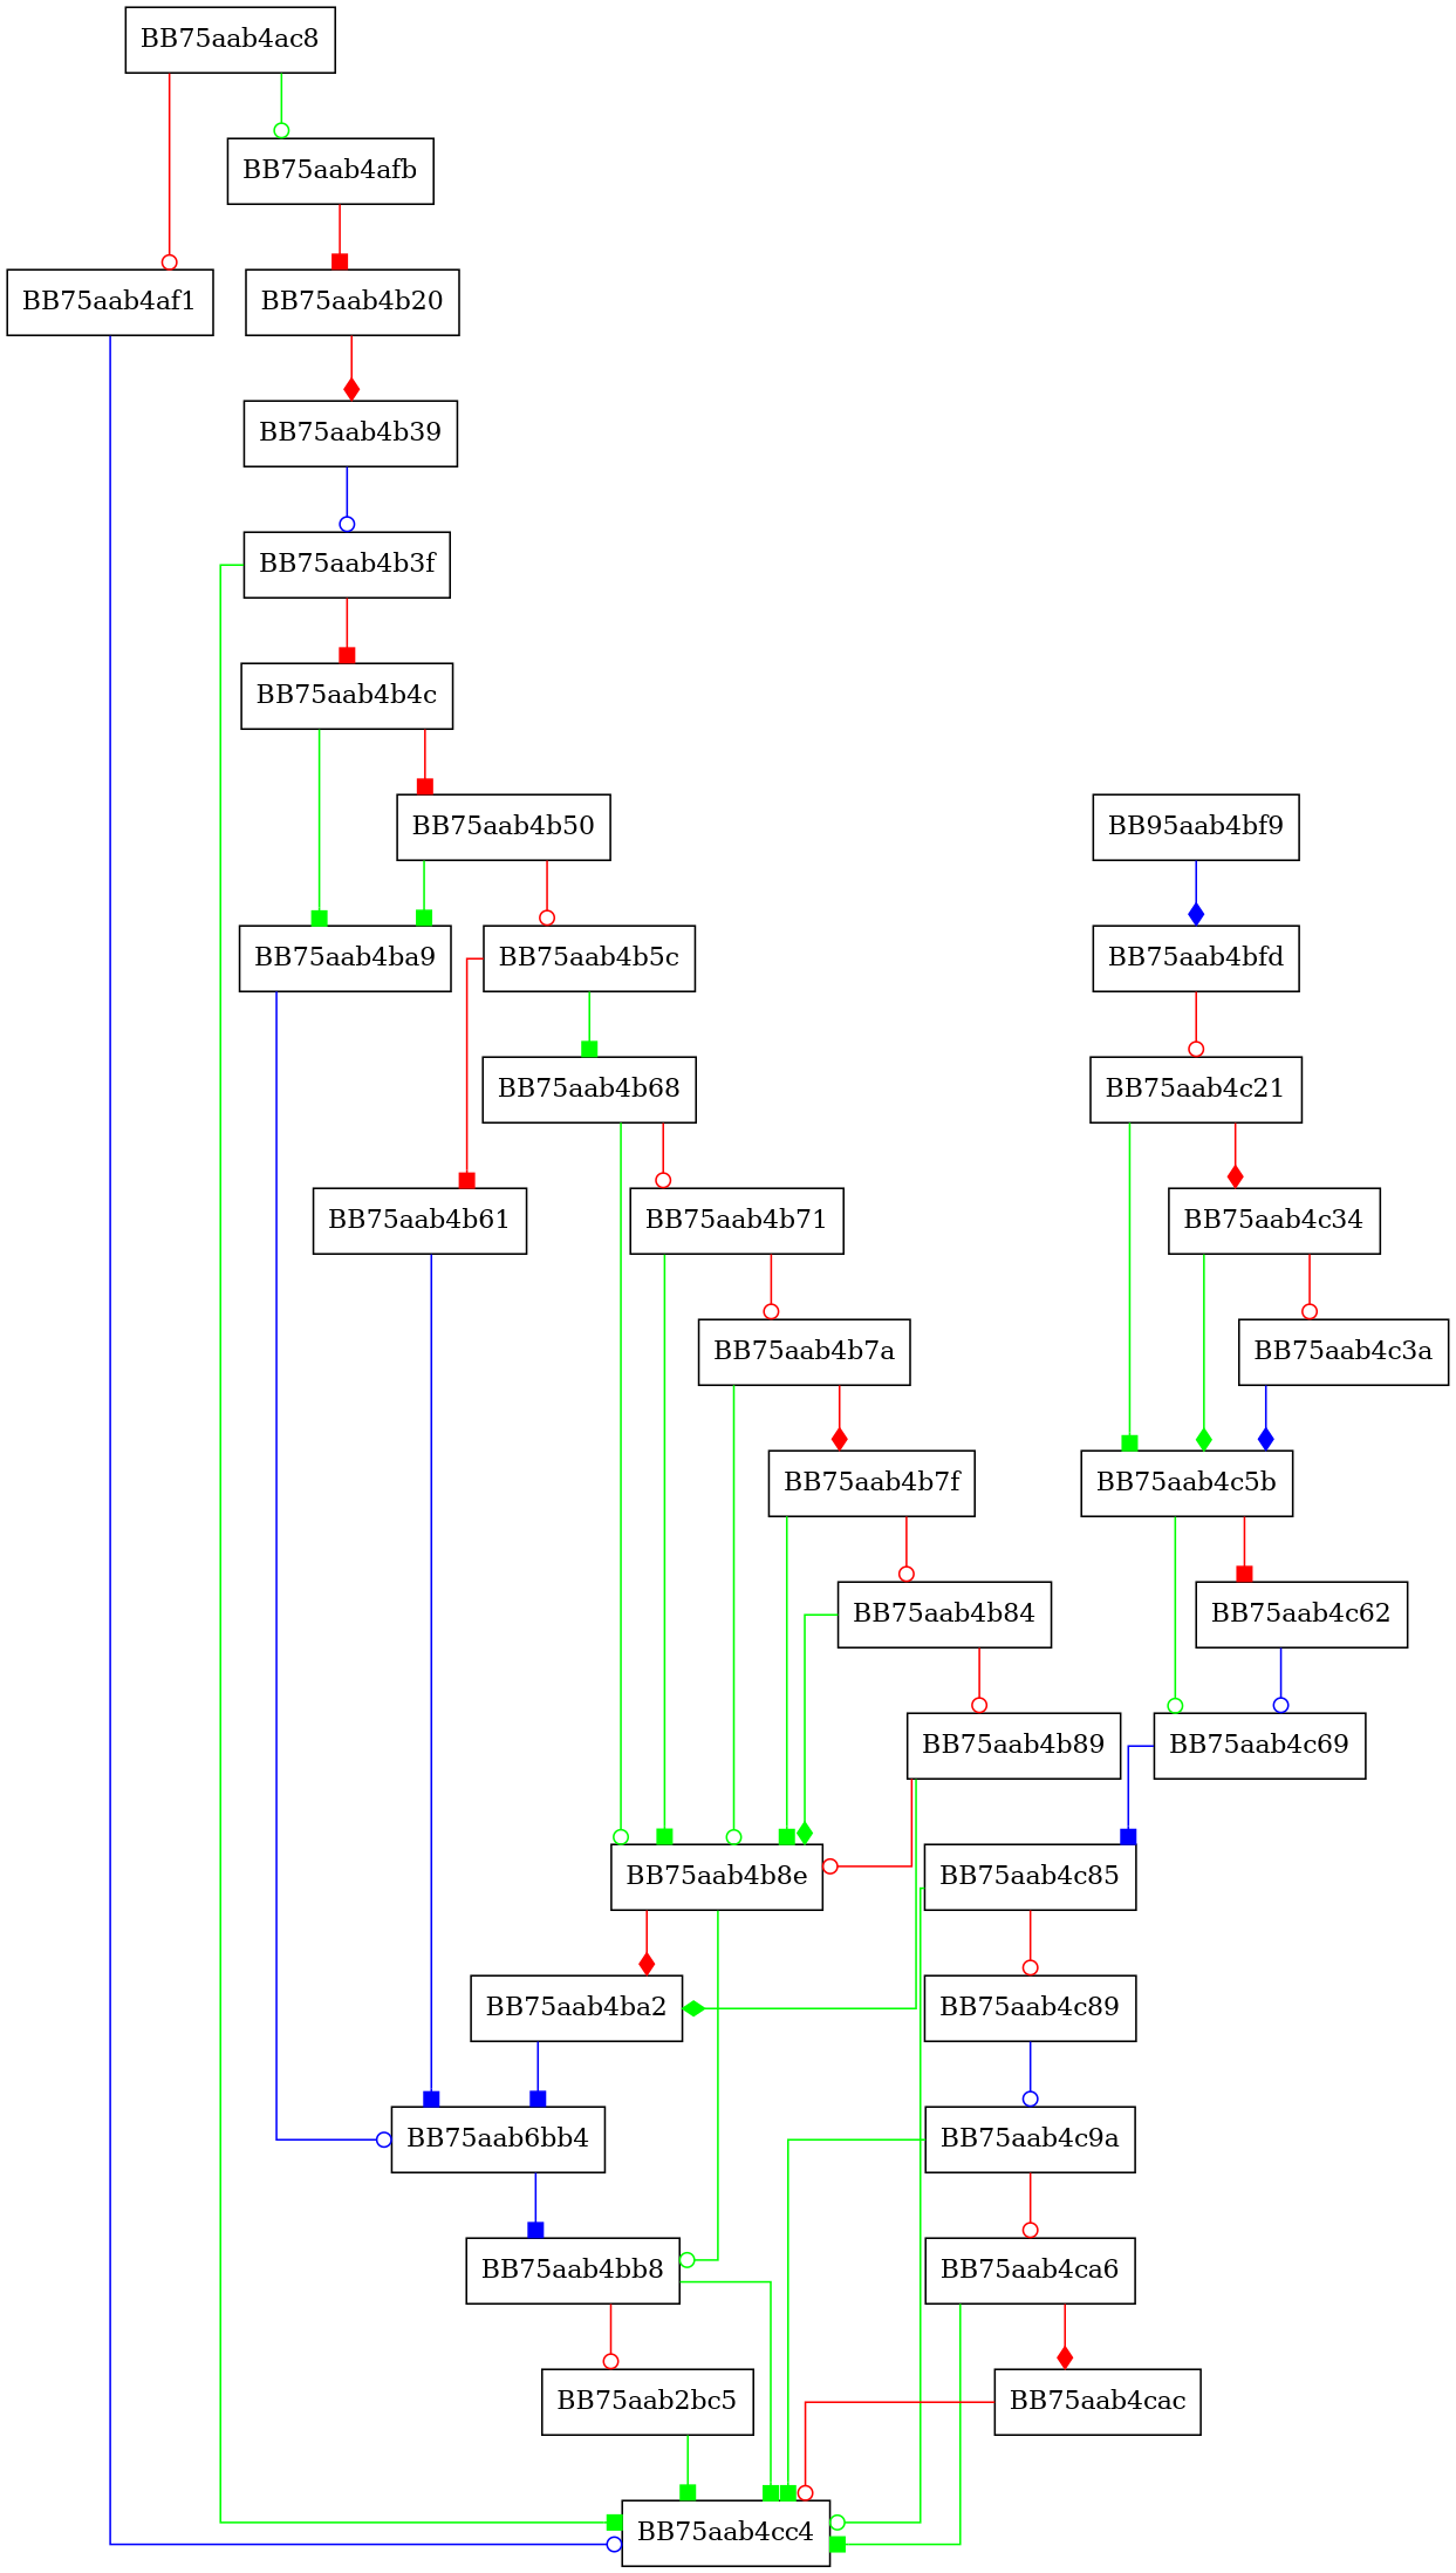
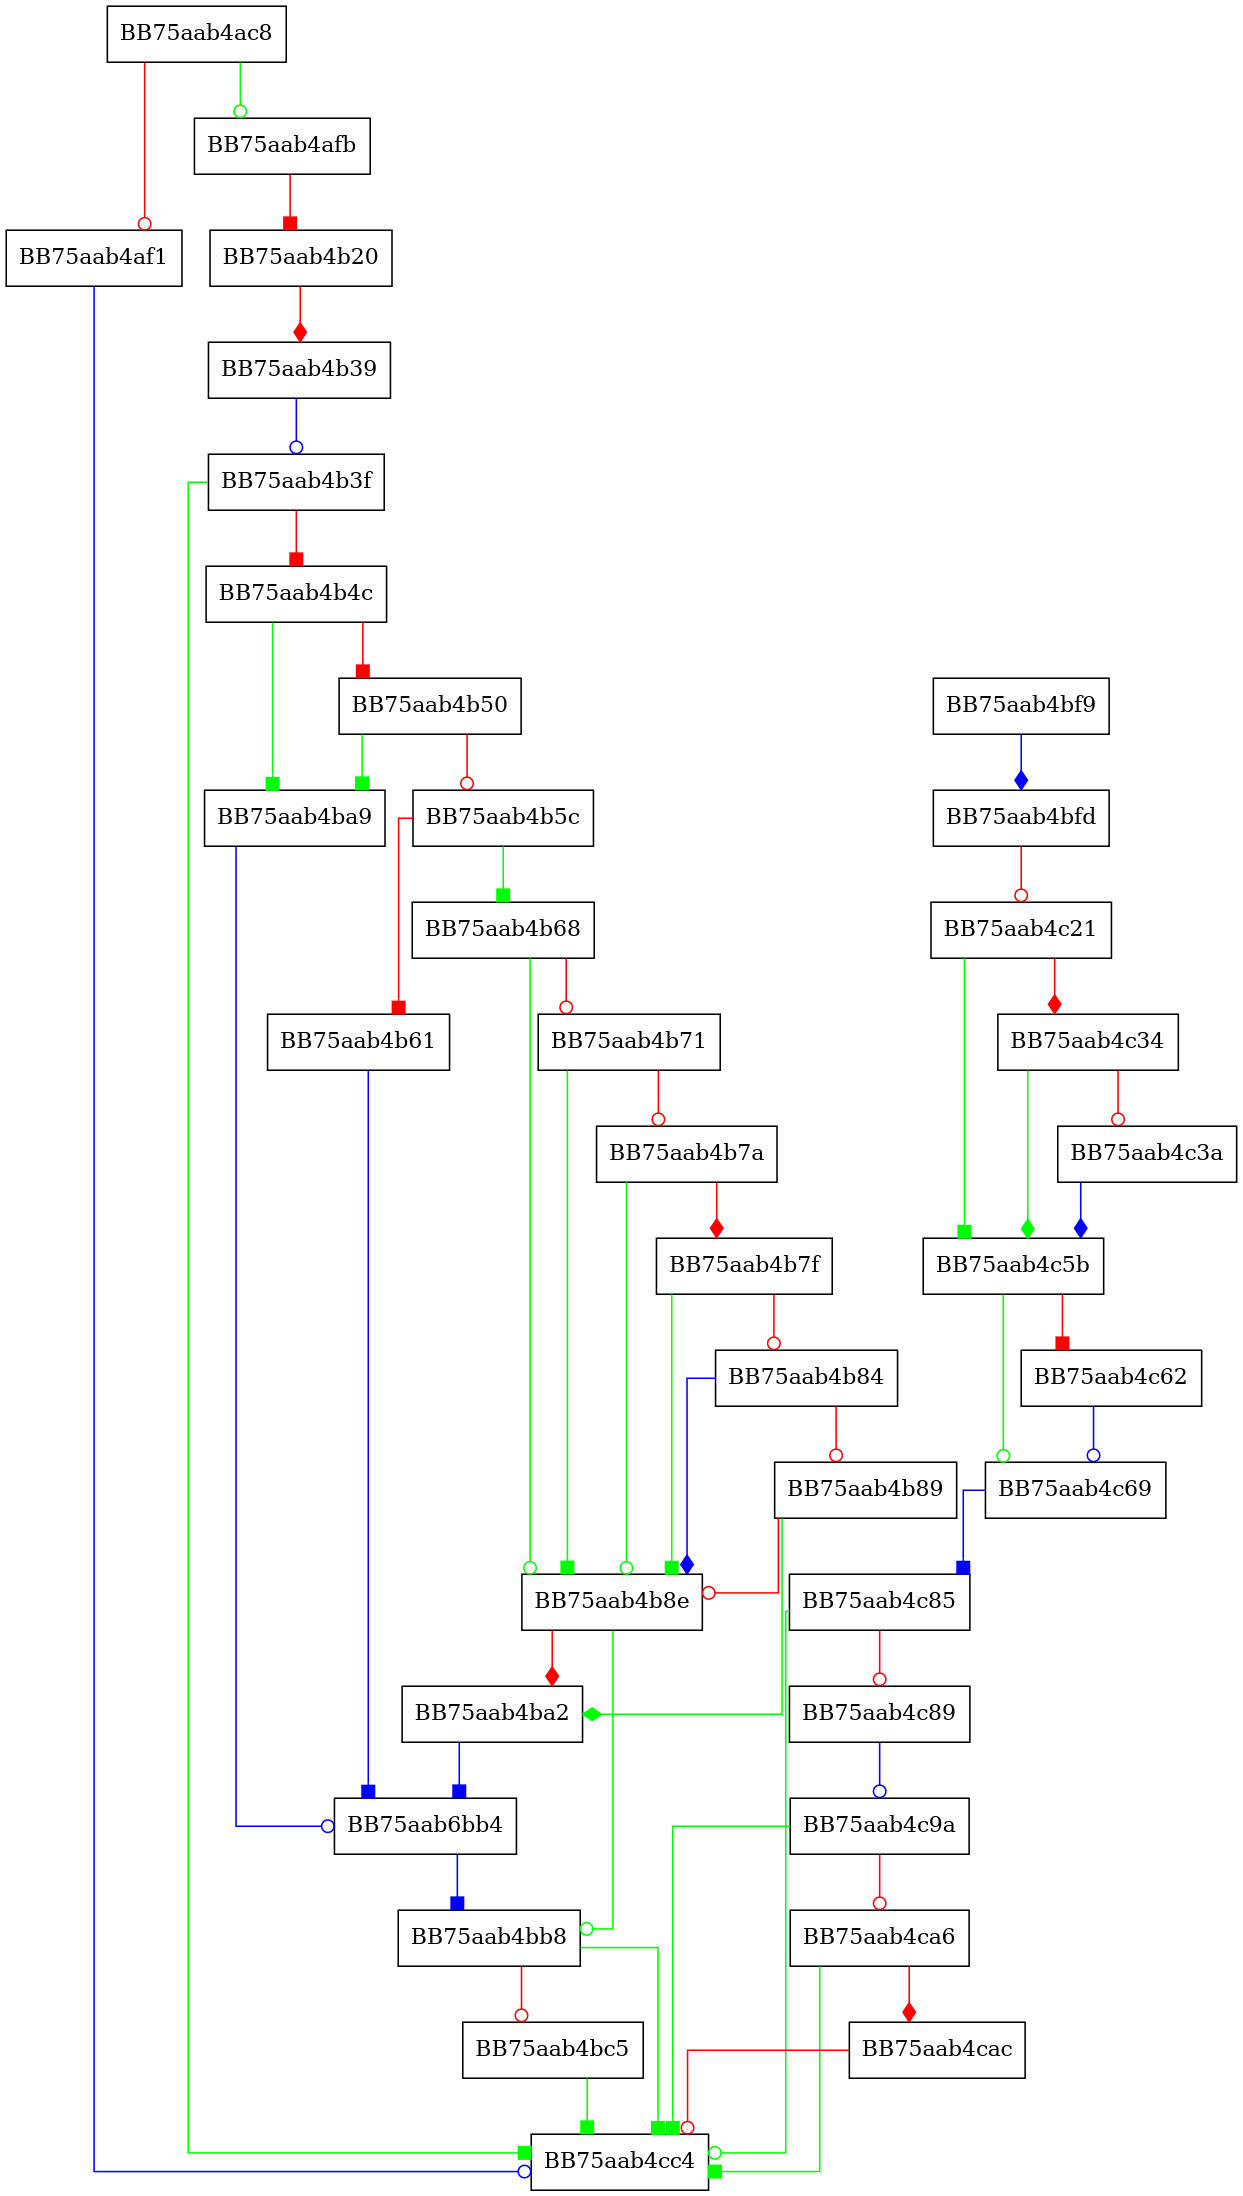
  digraph {
    splines=ortho
    node [shape=box]
    edge [arrowhead=odot color=red]
    BB75aab4ac8
    BB75aab4afb
    BB75aab4af1
    BB75aab4b20
    BB75aab4cc4
    BB75aab4b39
    BB75aab4b3f
    BB75aab4b4c
    BB75aab4ba9
    BB75aab4b50
    n11 [label=BB75aab6bb4]
    BB75aab4b5c
    BB75aab4bb8
    BB75aab4b68
    BB75aab4b61
    BB75aab4b8e
    BB75aab4b71
    BB75aab4ba2
    BB75aab4b7a
-   BB75aab4bc5 [label=BB75aab2bc5]
+   BB75aab4bc5
    BB75aab4b7f
    BB75aab4b84
    BB75aab4b89
    BB75aab4bfd
    BB75aab4c21
-   BB75aab4bf9 [label=BB95aab4bf9]
+   BB75aab4bf9
    BB75aab4c5b
    BB75aab4c34
    BB75aab4c69
    BB75aab4c62
    BB75aab4c3a
    BB75aab4c85
    BB75aab4c89
    BB75aab4c9a
    BB75aab4ca6
    BB75aab4cac
    BB75aab4ac8 -> BB75aab4afb [color=green]
    BB75aab4ac8 -> BB75aab4af1
    BB75aab4afb -> BB75aab4b20 [arrowhead=box]
    BB75aab4af1 -> BB75aab4cc4 [color=blue]
    BB75aab4b20 -> BB75aab4b39 [arrowhead=diamond]
    BB75aab4b39 -> BB75aab4b3f [color=blue]
    BB75aab4b3f -> BB75aab4cc4 [arrowhead=box color=green]
    BB75aab4b3f -> BB75aab4b4c [arrowhead=box]
    BB75aab4b4c -> BB75aab4ba9 [arrowhead=box color=green]
    BB75aab4b4c -> BB75aab4b50 [arrowhead=box]
    BB75aab4ba9 -> n11 [color=blue]
    BB75aab4b50 -> BB75aab4ba9 [arrowhead=box color=green]
    BB75aab4b50 -> BB75aab4b5c
    n11 -> BB75aab4bb8 [arrowhead=box color=blue]
    BB75aab4b5c -> BB75aab4b68 [arrowhead=box color=green]
    BB75aab4b5c -> BB75aab4b61 [arrowhead=box]
    BB75aab4bb8 -> BB75aab4cc4 [arrowhead=box color=green]
    BB75aab4bb8 -> BB75aab4bc5
    BB75aab4b68 -> BB75aab4b8e [color=green]
    BB75aab4b68 -> BB75aab4b71
    BB75aab4b61 -> n11 [arrowhead=box color=blue]
    BB75aab4b8e -> BB75aab4bb8 [color=green]
    BB75aab4b8e -> BB75aab4ba2 [arrowhead=diamond]
    BB75aab4b71 -> BB75aab4b8e [arrowhead=box color=green]
    BB75aab4b71 -> BB75aab4b7a
    BB75aab4ba2 -> n11 [arrowhead=box color=blue]
    BB75aab4b7a -> BB75aab4b8e [color=green]
    BB75aab4b7a -> BB75aab4b7f [arrowhead=diamond]
    BB75aab4bc5 -> BB75aab4cc4 [arrowhead=box color=green]
    BB75aab4b7f -> BB75aab4b8e [arrowhead=box color=green]
    BB75aab4b7f -> BB75aab4b84
-   BB75aab4b84 -> BB75aab4b8e [arrowhead=diamond color=green]
+   BB75aab4b84 -> BB75aab4b8e [arrowhead=diamond color=blue]
    BB75aab4b84 -> BB75aab4b89
    BB75aab4b89 -> BB75aab4b8e
    BB75aab4b89 -> BB75aab4ba2 [arrowhead=diamond color=green]
    BB75aab4bfd -> BB75aab4c21
    BB75aab4c21 -> BB75aab4c5b [arrowhead=box color=green]
    BB75aab4c21 -> BB75aab4c34 [arrowhead=diamond]
    BB75aab4bf9 -> BB75aab4bfd [arrowhead=diamond color=blue]
    BB75aab4c5b -> BB75aab4c69 [color=green]
    BB75aab4c5b -> BB75aab4c62 [arrowhead=box]
    BB75aab4c34 -> BB75aab4c5b [arrowhead=diamond color=green]
    BB75aab4c34 -> BB75aab4c3a
    BB75aab4c69 -> BB75aab4c85 [arrowhead=box color=blue]
    BB75aab4c62 -> BB75aab4c69 [color=blue]
    BB75aab4c3a -> BB75aab4c5b [arrowhead=diamond color=blue]
    BB75aab4c85 -> BB75aab4cc4 [color=green]
    BB75aab4c85 -> BB75aab4c89
    BB75aab4c89 -> BB75aab4c9a [color=blue]
    BB75aab4c9a -> BB75aab4cc4 [arrowhead=box color=green]
    BB75aab4c9a -> BB75aab4ca6
    BB75aab4ca6 -> BB75aab4cc4 [arrowhead=box color=green]
    BB75aab4ca6 -> BB75aab4cac [arrowhead=diamond]
    BB75aab4cac -> BB75aab4cc4
  }
